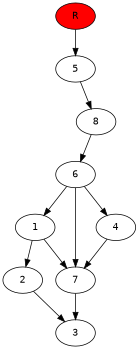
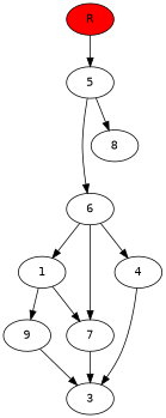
  digraph {
    fontname="DejaVu Sans Mono"
    node [fontname="DejaVu Sans Mono"]
    edge [fontname="DejaVu Sans Mono"]
    1
    7
-   9 [label=2]
+   9
    3
    4
    5
    6
    8
    R [fillcolor="#ff0000" style=filled]
    1 -> 7
    1 -> 9
    7 -> 3
    9 -> 3
-   4 -> 7
-   8 -> 6
+   4 -> 3
+   5 -> 6
    5 -> 8
    6 -> 1
    6 -> 7
    6 -> 4
    R -> 5
  }
